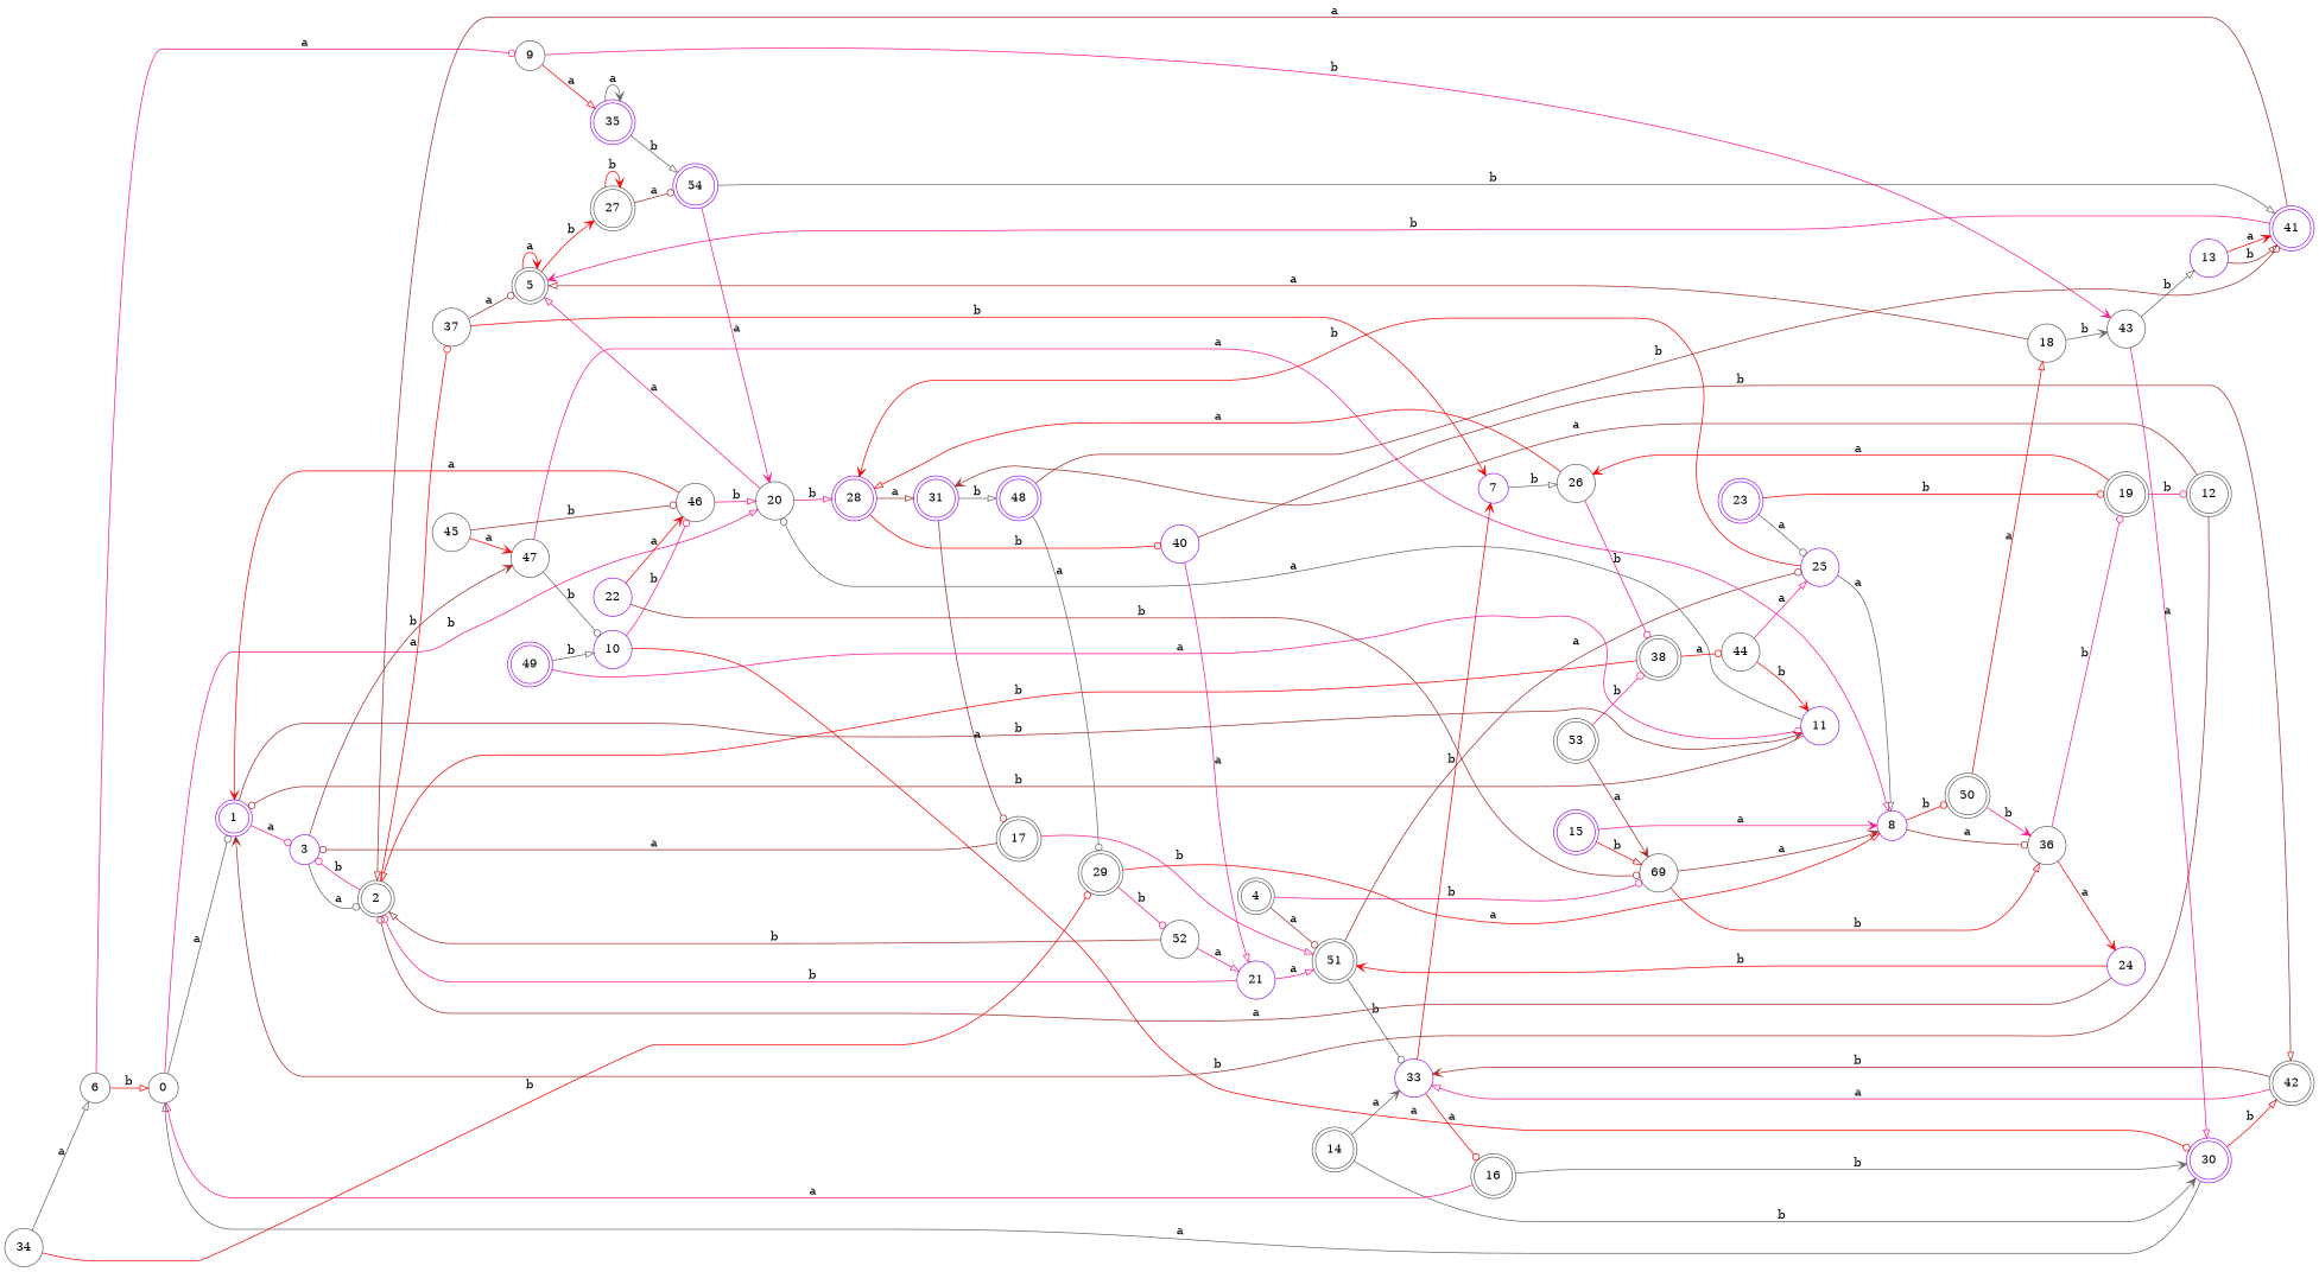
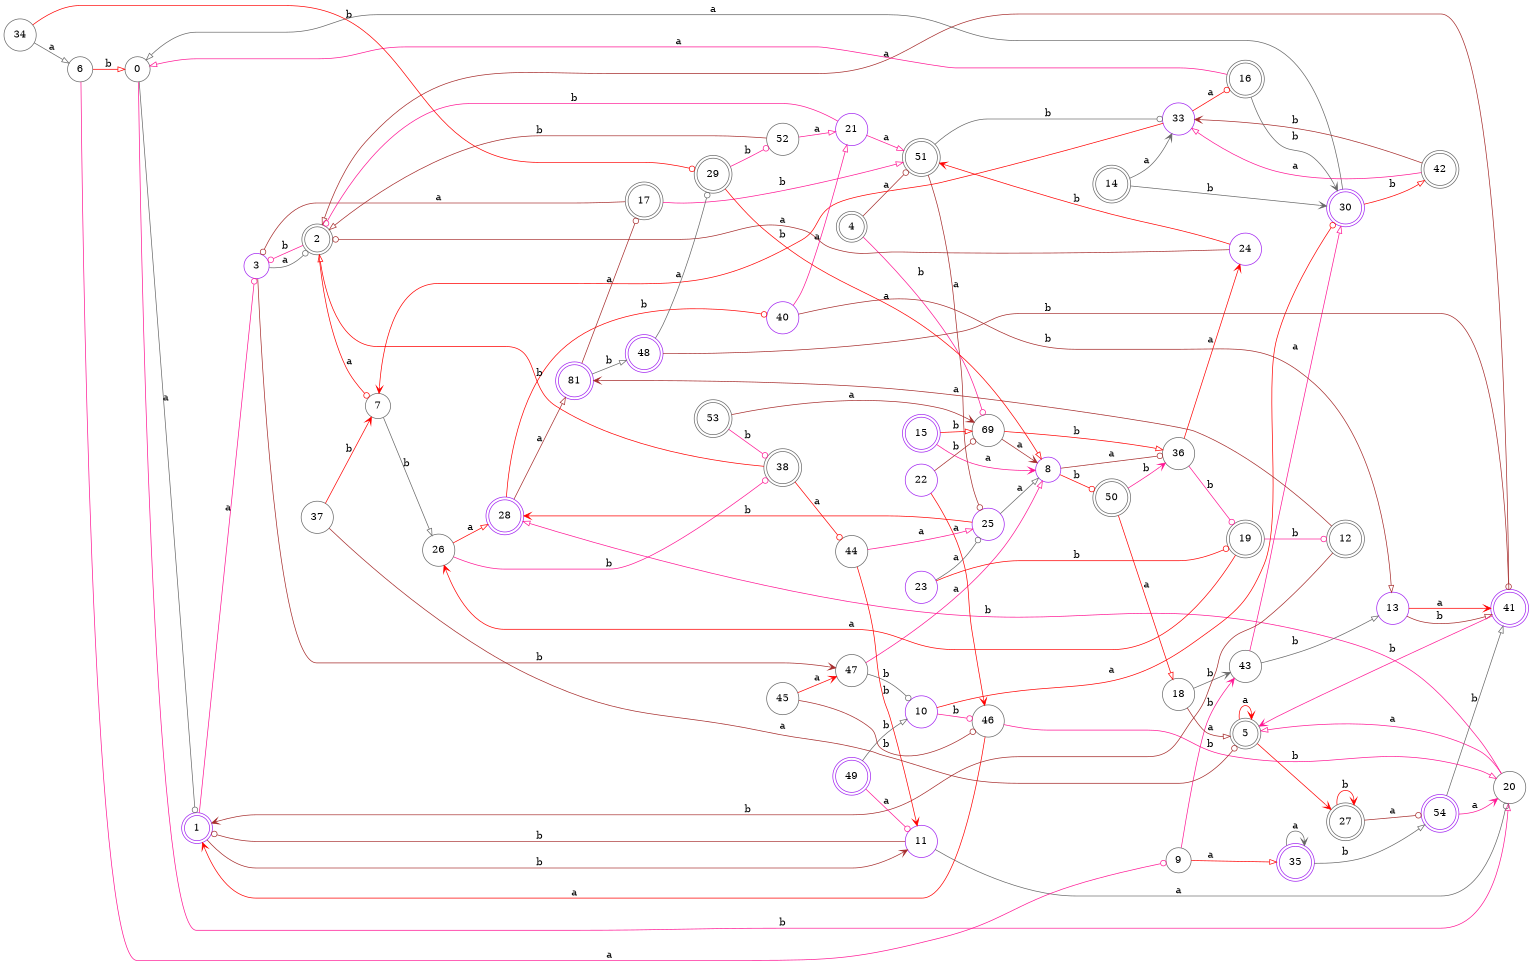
  digraph {
    rankdir=LR
    node [color=gray40 fillcolor=white shape=circle style=filled]
    edge [arrowhead=odot color=red]
    n1 [label=0]
    n2 [color=purple label=1 shape=doublecircle style="rounded,filled"]
    n3 [label=20]
    n4 [color=purple label=3]
    n5 [color=purple label=11]
    n6 [label=5 shape=doublecircle style="rounded,filled"]
    n7 [color=purple label=28 shape=doublecircle style="rounded,filled"]
    n8 [label=2 shape=doublecircle style="rounded,filled"]
    n9 [label=47]
-   n10 [color=purple label=7]
+   n10 [label=7]
    n11 [label=26]
    n12 [color=purple label=8]
    n13 [color=purple label=10]
    n14 [label=4 shape=doublecircle style="rounded,filled"]
    n15 [label=69]
    n16 [label=51 shape=doublecircle style="rounded,filled"]
    n17 [label=36]
    n18 [color=purple label=33]
    n19 [color=purple label=25]
    n20 [label=27 shape=doublecircle style="rounded,filled"]
    n21 [color=purple label=54 shape=doublecircle style="rounded,filled"]
    n22 [label=6]
    n23 [label=9]
    n24 [color=purple label=35 shape=doublecircle style="rounded,filled"]
    n25 [label=43]
    n26 [label=38 shape=doublecircle style="rounded,filled"]
    n27 [label=50 shape=doublecircle style="rounded,filled"]
    n28 [label=19 shape=doublecircle style="rounded,filled"]
    n29 [color=purple label=24]
    n30 [label=18]
    n31 [color=purple label=30 shape=doublecircle style="rounded,filled"]
    n32 [color=purple label=13]
    n33 [label=46]
    n34 [label=42 shape=doublecircle style="rounded,filled"]
    n35 [label=12 shape=doublecircle style="rounded,filled"]
-   n36 [color=purple label=31 shape=doublecircle style="rounded,filled"]
+   n36 [color=purple label=81 shape=doublecircle style="rounded,filled"]
    n37 [label=17 shape=doublecircle style="rounded,filled"]
    n38 [color=purple label=48 shape=doublecircle style="rounded,filled"]
    n39 [color=purple label=41 shape=doublecircle style="rounded,filled"]
    n40 [label=14 shape=doublecircle style="rounded,filled"]
    n41 [label=16 shape=doublecircle style="rounded,filled"]
    n42 [color=purple label=15 shape=doublecircle style="rounded,filled"]
    n43 [color=purple label=40]
    n44 [color=purple label=21]
    n45 [color=purple label=22]
-   n46 [color=purple label=23 shape=doublecircle style="rounded,filled"]
+   n46 [color=purple label=23 style="rounded,filled"]
    n47 [label=44]
    n48 [label=29 shape=doublecircle style="rounded,filled"]
    n49 [label=52]
    n50 [color=purple label=49 shape=doublecircle style="rounded,filled"]
    n51 [label=34]
    n52 [label=37]
    n53 [label=45]
    n54 [label=53 shape=doublecircle style="rounded,filled"]
    n1 -> n2 [color=gray40 label=a]
    n1 -> n3 [arrowhead=onormal color=deeppink label=b]
    n2 -> n4 [color=deeppink label=a]
    n2 -> n5 [arrowhead=vee color=brown label=b]
    n3 -> n6 [arrowhead=onormal color=deeppink label=a]
    n3 -> n7 [arrowhead=onormal color=deeppink label=b]
    n4 -> n8 [color=gray40 label=a]
    n4 -> n9 [arrowhead=vee color=brown label=b]
    n5 -> n2 [color=brown label=b]
    n5 -> n3 [color=gray40 label=a]
    n6 -> n6 [arrowhead=vee label=a]
    n6 -> n20 [arrowhead=vee label=b]
    n7 -> n36 [arrowhead=onormal color=brown label=a]
    n7 -> n43 [label=b]
    n8 -> n4 [color=deeppink label=b]
-   n8 -> n52 [label=a]
+   n8 -> n10 [label=a]
    n9 -> n12 [arrowhead=onormal color=deeppink label=a]
    n9 -> n13 [color=gray40 label=b]
    n10 -> n11 [arrowhead=onormal color=gray40 label=b]
    n11 -> n7 [arrowhead=onormal label=a]
    n11 -> n26 [color=deeppink label=b]
    n12 -> n17 [color=brown label=a]
    n12 -> n27 [label=b]
    n13 -> n31 [label=a]
    n13 -> n33 [color=deeppink label=b]
    n14 -> n15 [color=deeppink label=b]
    n14 -> n16 [color=brown label=a]
    n15 -> n12 [arrowhead=vee color=brown label=a]
    n15 -> n17 [arrowhead=onormal label=b]
    n16 -> n18 [color=gray40 label=b]
    n16 -> n19 [color=brown label=a]
    n17 -> n28 [color=deeppink label=b]
    n17 -> n29 [arrowhead=vee label=a]
    n18 -> n10 [arrowhead=vee label=b]
    n18 -> n41 [label=a]
    n19 -> n7 [arrowhead=vee label=b]
    n19 -> n12 [arrowhead=onormal color=gray40 label=a]
    n20 -> n20 [arrowhead=vee label=b]
    n20 -> n21 [color=brown label=a]
    n21 -> n3 [arrowhead=vee color=deeppink label=a]
    n21 -> n39 [arrowhead=onormal color=gray40 label=b]
    n22 -> n1 [arrowhead=onormal label=b]
    n22 -> n23 [color=deeppink label=a]
    n23 -> n24 [arrowhead=onormal label=a]
    n23 -> n25 [arrowhead=vee color=deeppink label=b]
    n24 -> n21 [arrowhead=onormal color=gray40 label=b]
    n24 -> n24 [arrowhead=vee color=gray40 label=a]
    n25 -> n31 [arrowhead=onormal color=deeppink label=a]
    n25 -> n32 [arrowhead=onormal color=gray40 label=b]
    n26 -> n8 [arrowhead=onormal label=b]
    n26 -> n47 [label=a]
    n27 -> n17 [arrowhead=vee color=deeppink label=b]
    n27 -> n30 [arrowhead=onormal label=a]
    n28 -> n11 [arrowhead=vee label=a]
    n28 -> n35 [color=deeppink label=b]
    n29 -> n8 [color=brown label=a]
    n29 -> n16 [arrowhead=vee label=b]
    n30 -> n6 [arrowhead=onormal color=brown label=a]
    n30 -> n25 [arrowhead=vee color=gray40 label=b]
    n31 -> n1 [arrowhead=onormal color=gray40 label=a]
    n31 -> n34 [arrowhead=onormal label=b]
    n32 -> n39 [arrowhead=vee label=a]
    n32 -> n39 [arrowhead=onormal color=brown label=b]
    n33 -> n2 [arrowhead=vee label=a]
    n33 -> n3 [arrowhead=onormal color=deeppink label=b]
    n34 -> n18 [arrowhead=onormal color=deeppink label=a]
    n34 -> n18 [arrowhead=vee color=brown label=b]
    n35 -> n2 [arrowhead=vee color=brown label=b]
    n35 -> n36 [arrowhead=vee color=brown label=a]
    n36 -> n37 [color=brown label=a]
    n36 -> n38 [arrowhead=onormal color=gray40 label=b]
    n37 -> n4 [color=brown label=a]
    n37 -> n16 [arrowhead=onormal color=deeppink label=b]
    n38 -> n39 [color=brown label=b]
    n38 -> n48 [color=gray40 label=a]
    n39 -> n6 [arrowhead=vee color=deeppink label=b]
    n39 -> n8 [arrowhead=onormal color=brown label=a]
    n40 -> n18 [arrowhead=vee color=gray40 label=a]
    n40 -> n31 [arrowhead=vee color=gray40 label=b]
    n41 -> n1 [arrowhead=onormal color=deeppink label=a]
    n41 -> n31 [arrowhead=vee color=gray40 label=b]
    n42 -> n12 [arrowhead=vee color=deeppink label=a]
    n42 -> n15 [arrowhead=onormal label=b]
-   n43 -> n34 [arrowhead=onormal color=brown label=b]
+   n43 -> n32 [arrowhead=onormal color=brown label=b]
    n43 -> n44 [arrowhead=onormal color=deeppink label=a]
    n44 -> n8 [color=deeppink label=b]
    n44 -> n16 [arrowhead=onormal color=deeppink label=a]
    n45 -> n15 [color=brown label=b]
    n45 -> n33 [arrowhead=vee label=a]
    n46 -> n19 [color=gray40 label=a]
    n46 -> n28 [label=b]
    n47 -> n5 [arrowhead=vee label=b]
    n47 -> n19 [arrowhead=onormal color=deeppink label=a]
    n48 -> n12 [arrowhead=onormal label=a]
    n48 -> n49 [color=deeppink label=b]
    n49 -> n8 [arrowhead=onormal color=brown label=b]
    n49 -> n44 [arrowhead=onormal color=deeppink label=a]
    n50 -> n5 [color=deeppink label=a]
    n50 -> n13 [arrowhead=onormal color=gray40 label=b]
    n51 -> n22 [arrowhead=onormal color=gray40 label=a]
    n51 -> n48 [label=b]
    n52 -> n6 [color=brown label=a]
    n52 -> n10 [arrowhead=vee label=b]
    n53 -> n9 [arrowhead=vee label=a]
    n53 -> n33 [color=brown label=b]
    n54 -> n15 [arrowhead=vee color=brown label=a]
    n54 -> n26 [color=deeppink label=b]
  }
